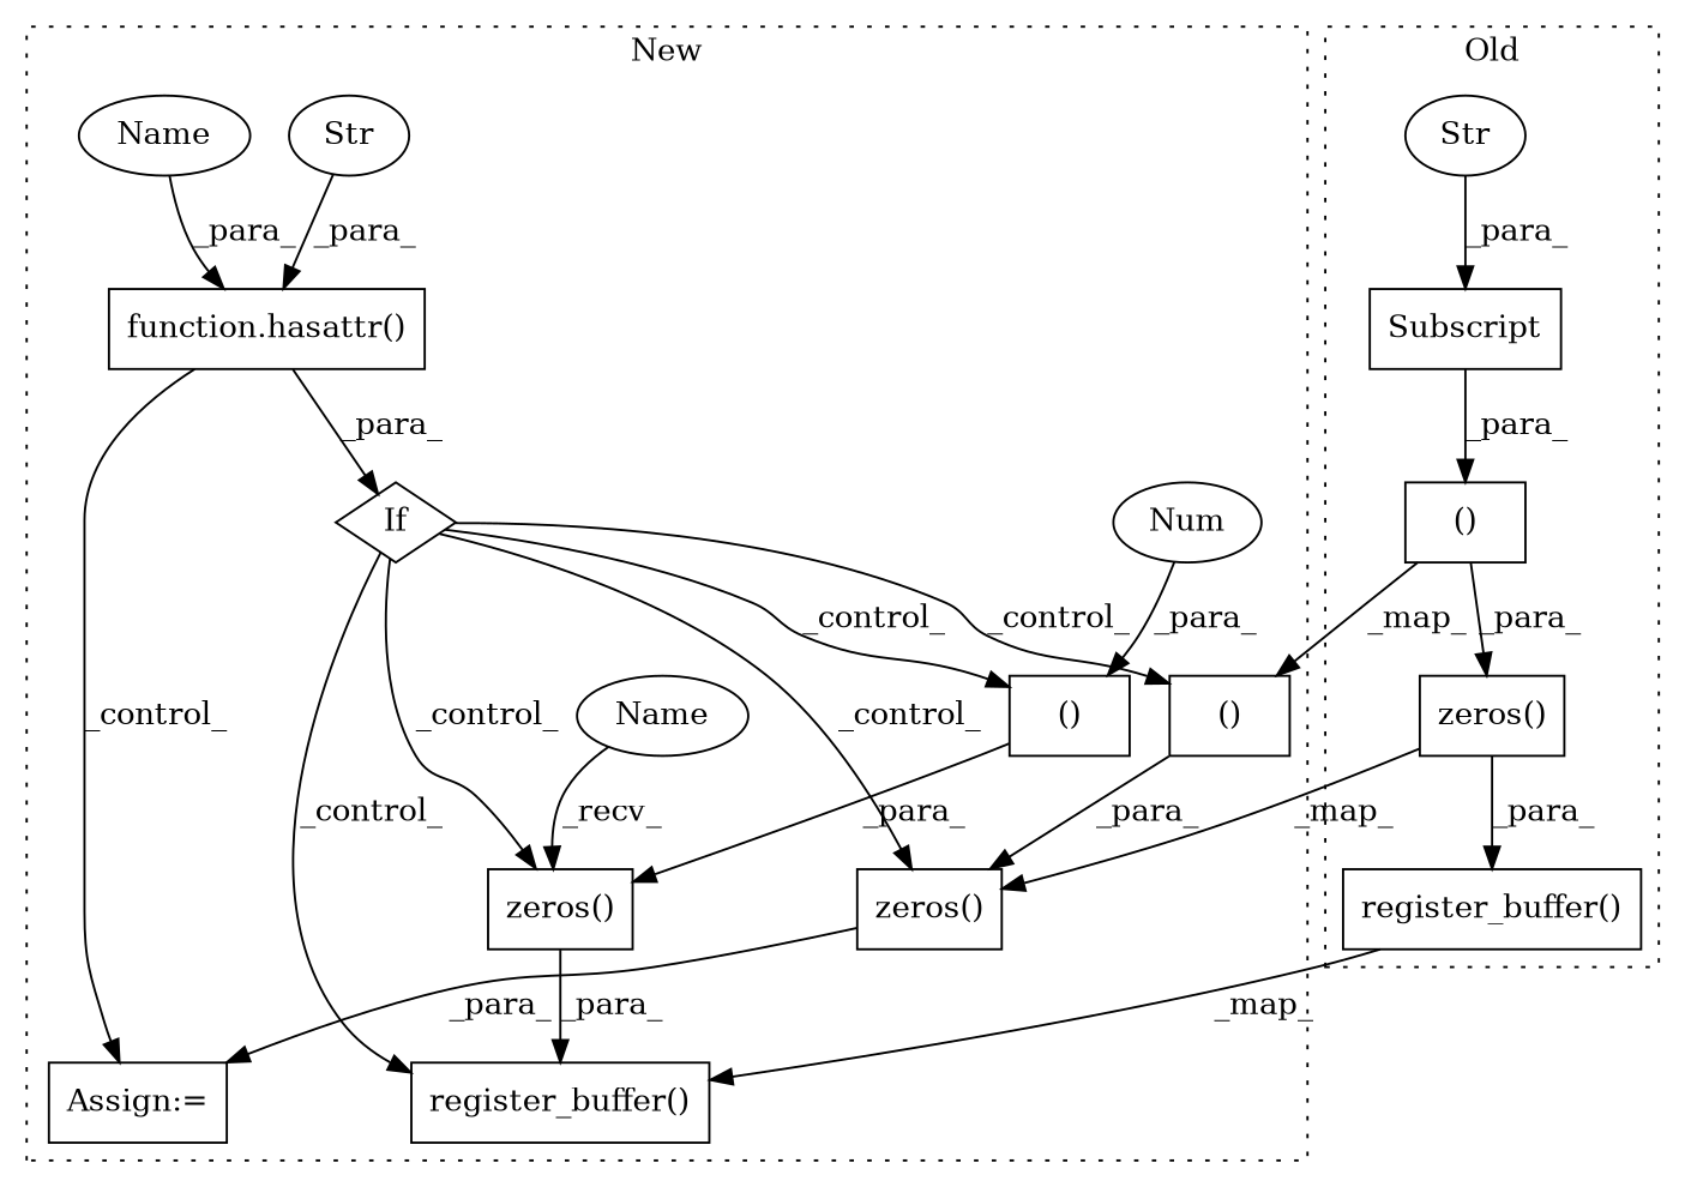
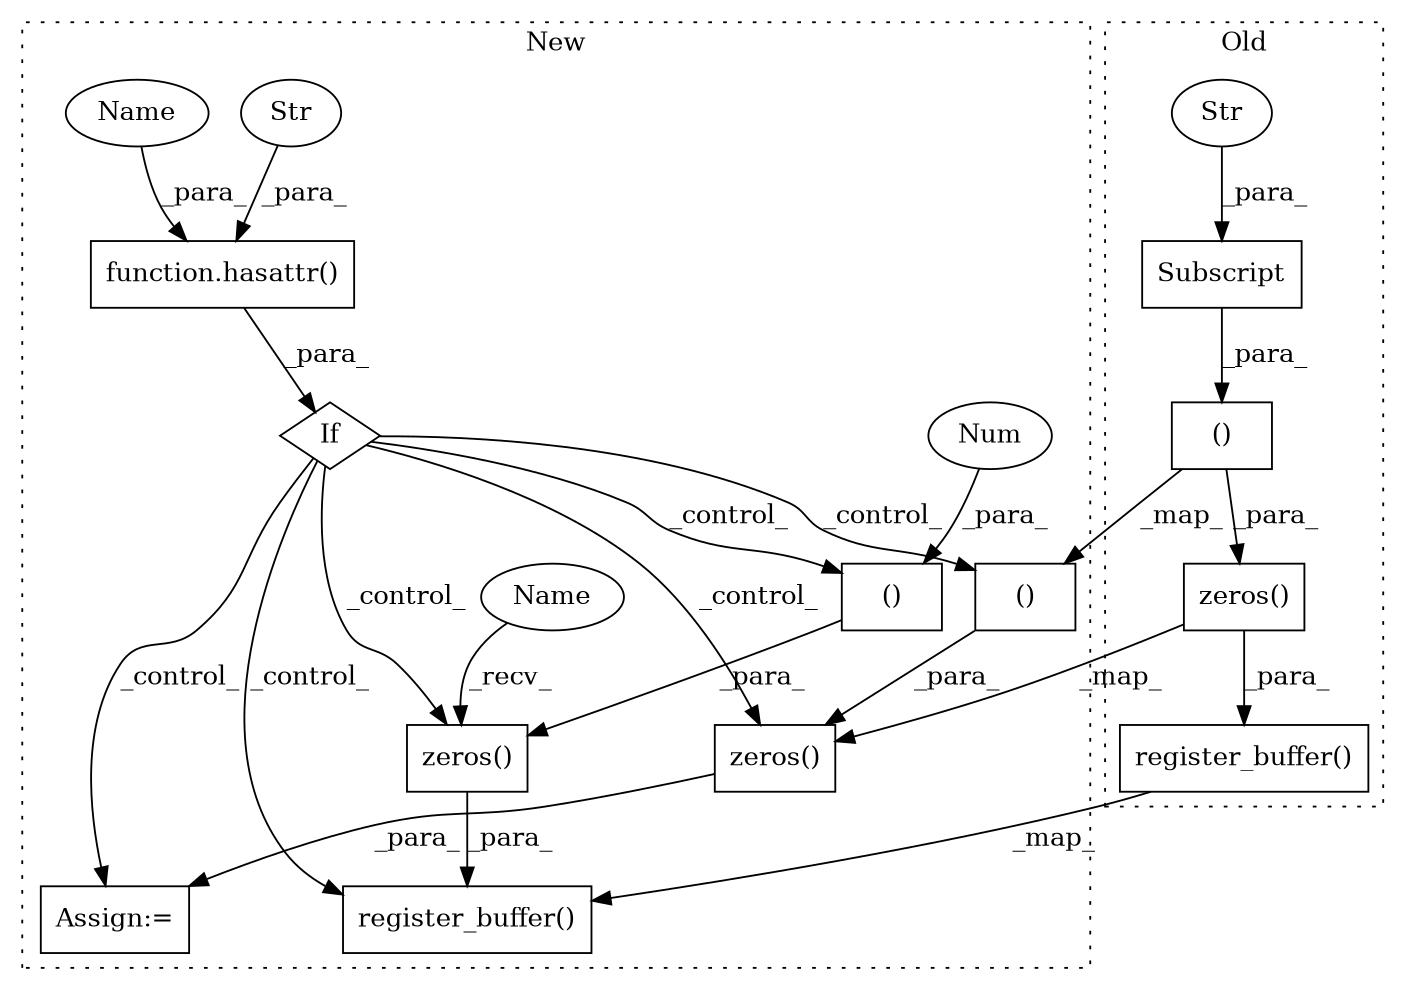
  digraph {
    node [a=75 l="13,35" shape=box]
    n1 [l="34,11" label="register_buffer()" s="33913,34070"]
    n2 [label="zeros()" s="33980,34035"]
    n3 [a=54 l=39 label="()" s=33995]
    n4 [a=63 l="37,0" label=Subscript s="33997,0"]
    n5 [a=66 l=12 label=Str s=34021 shape=ellipse]
    n6 [l="38,15" label="register_buffer()" s="28021,28166"]
    n7 [a=96 l=3 label=If s=27848 shape=diamond]
    n8 [a=68 l=3 label="Assign:=" s=27921]
    n9 [l="8,1" label="function.hasattr()" s="27851,27884"]
    n10 [a=66 l=19 label=Str s=27865 shape=ellipse]
    n11 [label="zeros()" s="28096,28131"]
    n12 [a=54 l=19 label="()" s=28111]
    n13 [label="zeros()" s="27924,27959"]
    n14 [a=54 l=19 label="()" s=27939]
    n15 [a=76 l=1 label=Num s=28110 shape=ellipse]
    n16 [a=87 l=6 label=Name s=28096 shape=ellipse]
    n17 [a=87 l=4 label=Name s=27859 shape=ellipse]
    subgraph cluster_1 {
      label=Old
      style=dotted
      n1
      n2
      n3
      n4
      n5
    }
    subgraph cluster_2 {
      label=New
      style=dotted
      n6
      n7
      n8
      n9
      n10
      n11
      n12
      n13
      n14
      n15
      n16
      n17
    }
    n1 -> n6 [label=_map_]
    n2 -> n1 [label=_para_]
    n2 -> n13 [label=_map_]
    n3 -> n2 [label=_para_]
    n3 -> n14 [label=_map_]
    n4 -> n3 [label=_para_]
    n5 -> n4 [label=_para_]
    n7 -> n6 [label=_control_]
-   n9 -> n8 [label=_control_]
+   n7 -> n8 [label=_control_]
    n7 -> n11 [label=_control_]
    n7 -> n12 [label=_control_]
    n7 -> n13 [label=_control_]
    n7 -> n14 [label=_control_]
    n9 -> n7 [label=_para_]
    n10 -> n9 [label=_para_]
    n11 -> n6 [label=_para_]
    n12 -> n11 [label=_para_]
    n13 -> n8 [label=_para_]
    n14 -> n13 [label=_para_]
    n15 -> n12 [label=_para_]
    n16 -> n11 [label=_recv_]
    n17 -> n9 [label=_para_]
  }
